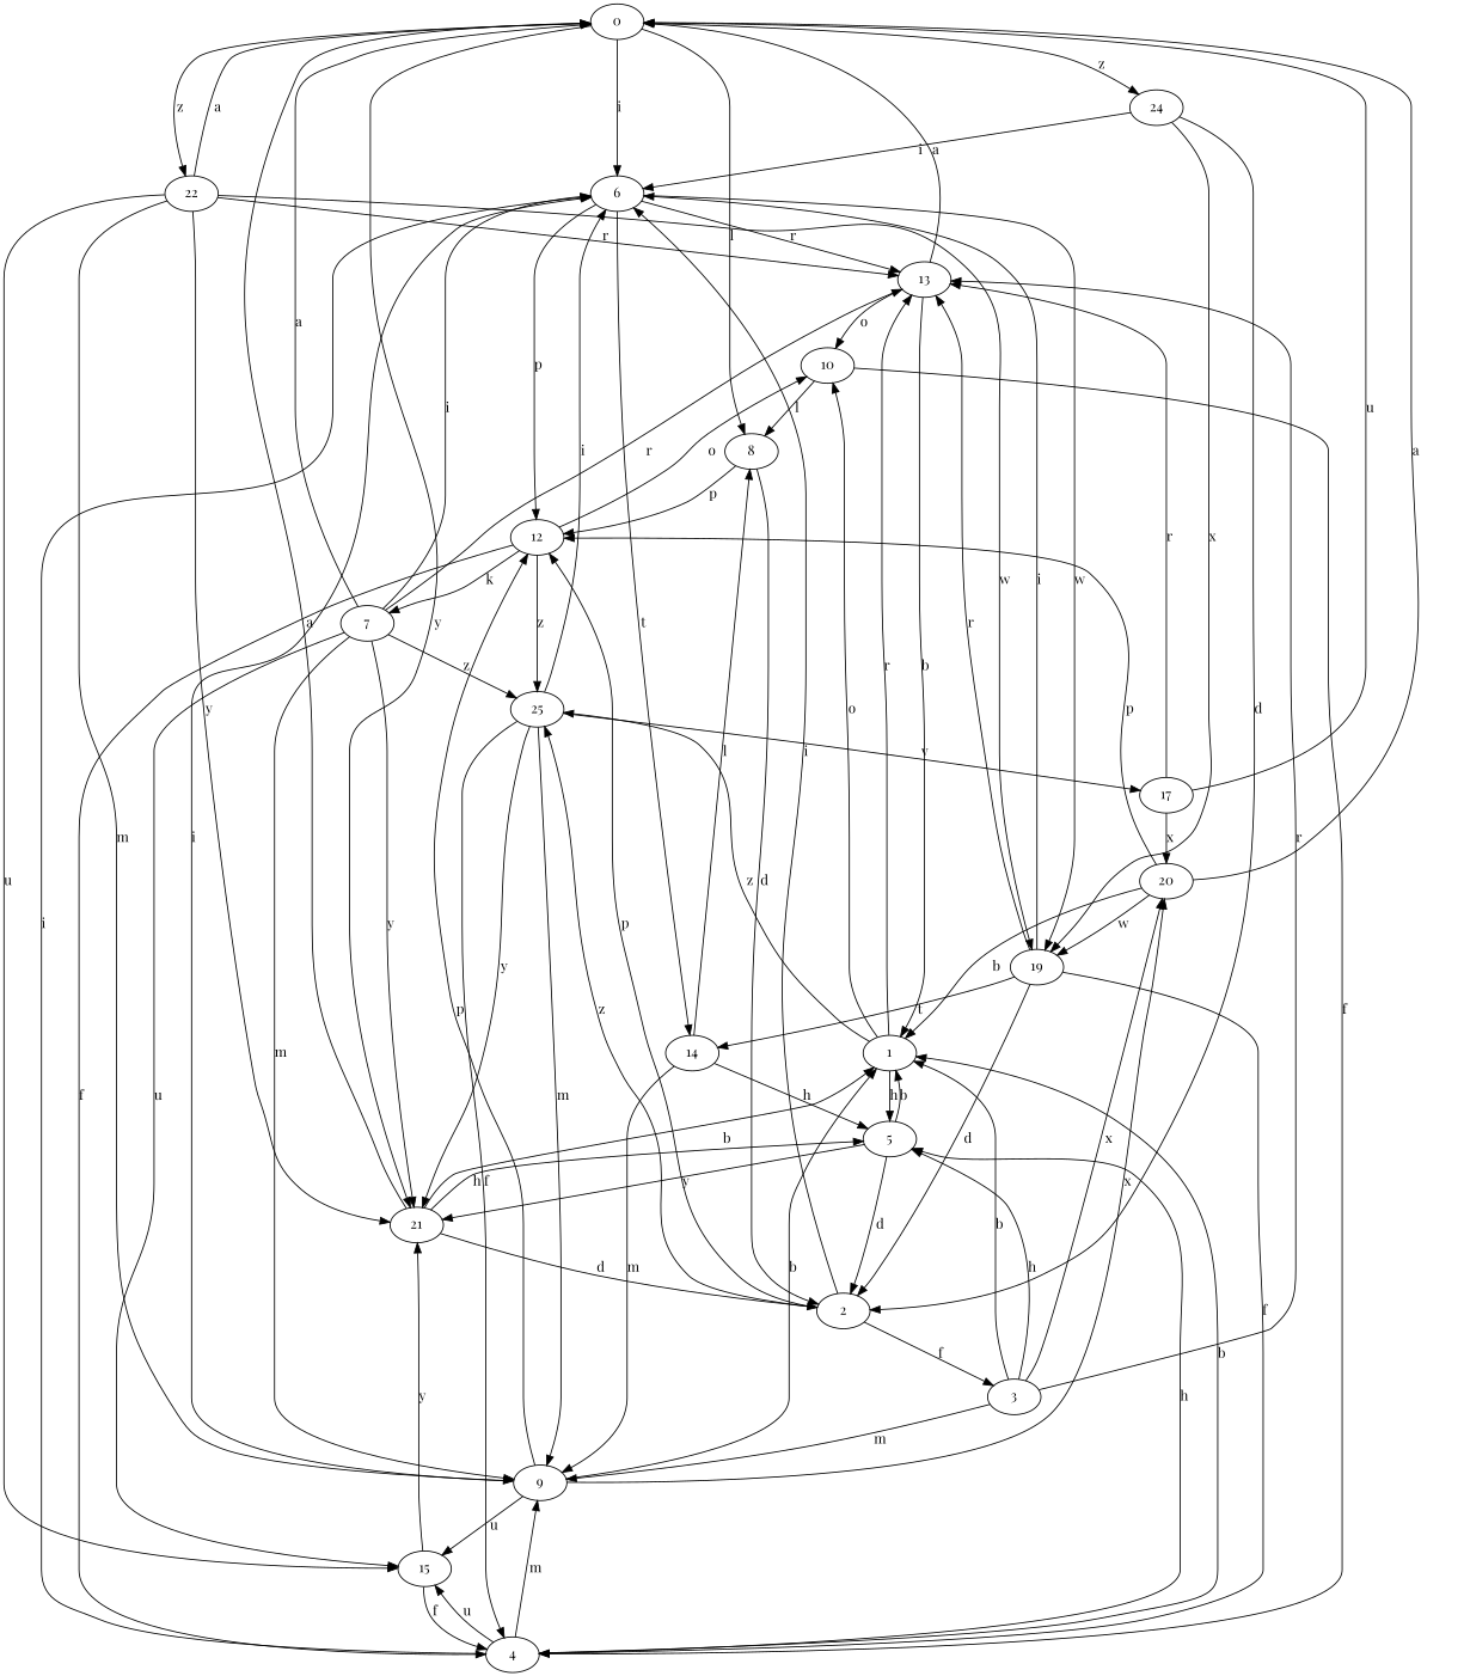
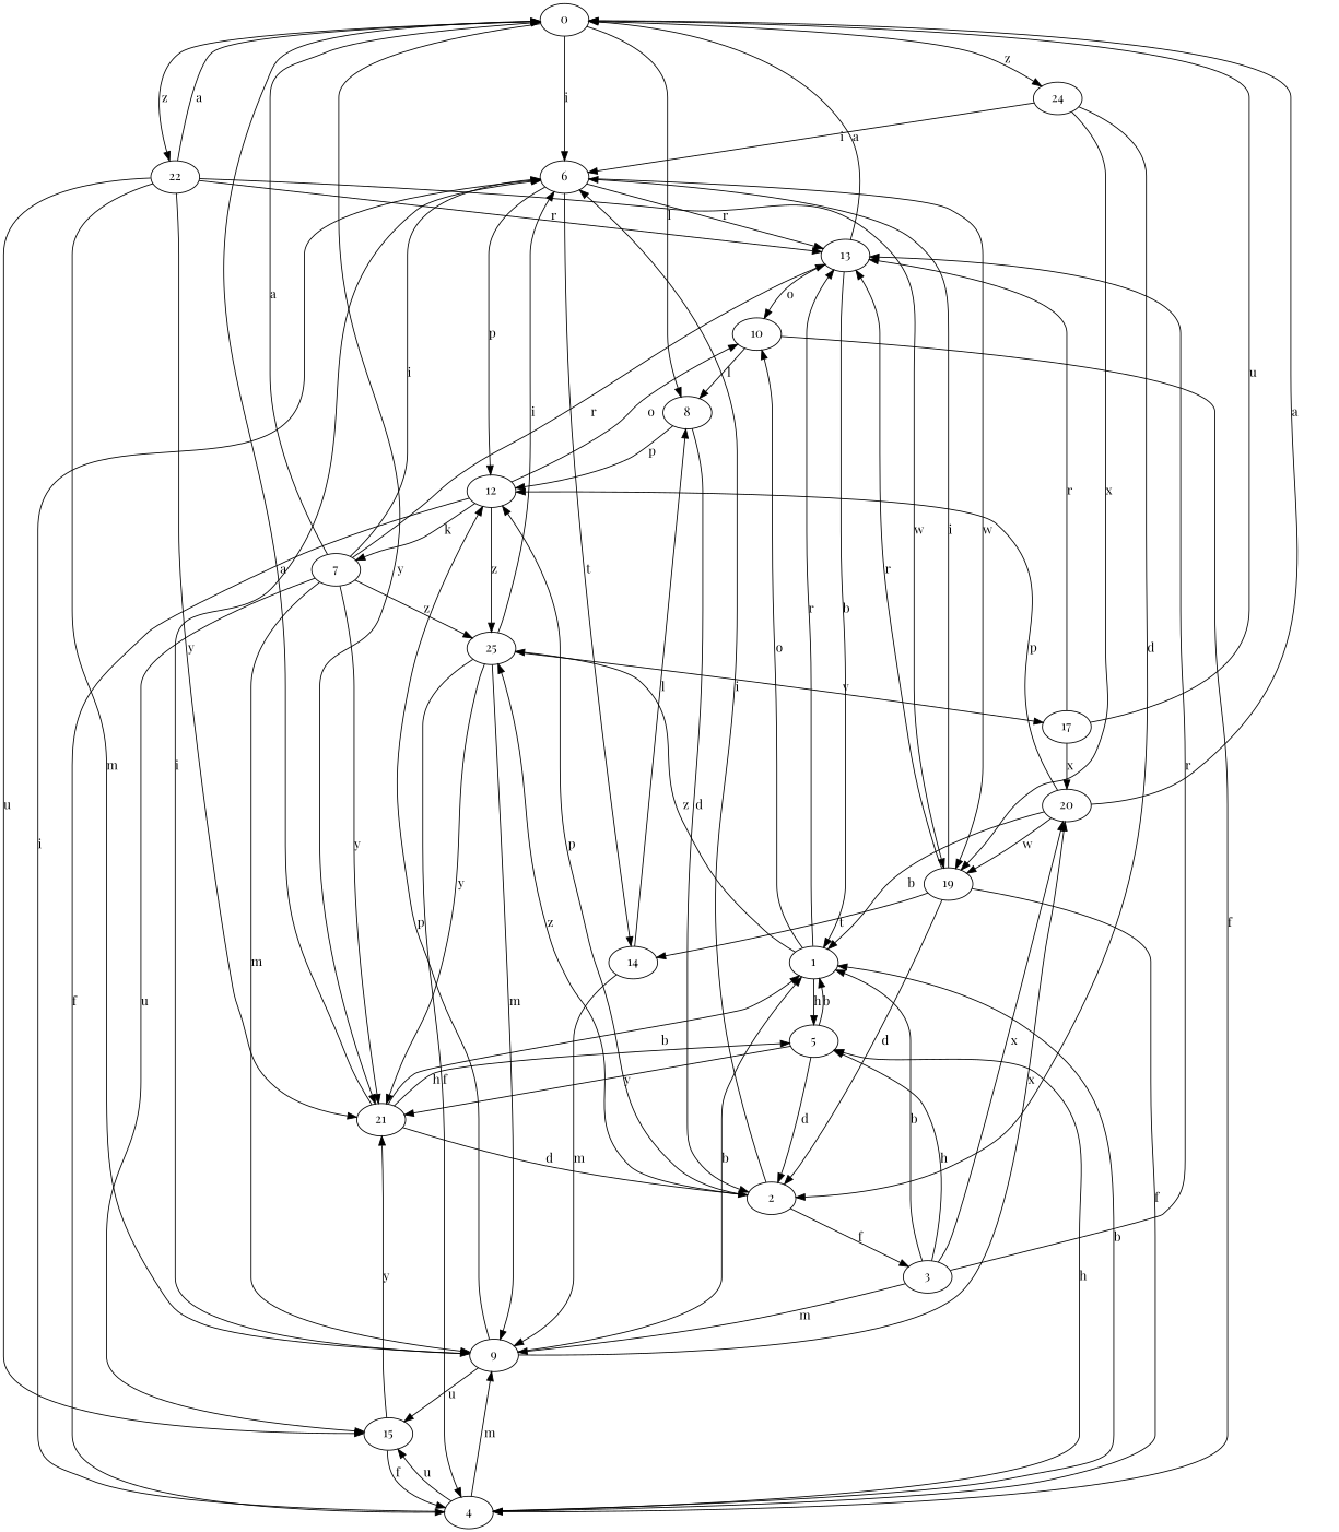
  strict digraph {
    fontname="Playfair Display"
    node [fontname="Playfair Display"]
    edge [fontname="Playfair Display"]
    0
    6
    8
    21
    22
    24
    13
    12
    14
    19
    2
    1
    5
    9
    15
    10
    25
    4
    17
    3
    20
    7
    0 -> 6 [label=i]
    0 -> 8 [label=l]
    0 -> 21 [label=y]
    0 -> 22 [label=z]
    0 -> 24 [label=z]
    6 -> 13 [label=r]
    6 -> 12 [label=p]
    6 -> 14 [label=t]
    6 -> 19 [label=w]
    8 -> 12 [label=p]
    8 -> 2 [label=d]
    21 -> 0 [label=a]
    21 -> 2 [label=d]
    21 -> 1 [label=b]
    21 -> 5 [label=h]
    22 -> 0 [label=a]
    22 -> 21 [label=y]
    22 -> 13 [label=r]
    22 -> 19 [label=w]
    22 -> 9 [label=m]
    22 -> 15 [label=u]
    24 -> 6 [label=i]
    24 -> 19 [label=x]
    24 -> 2 [label=d]
    13 -> 0 [label=a]
    13 -> 1 [label=b]
    13 -> 10 [label=o]
    12 -> 10 [label=o]
    12 -> 25 [label=z]
    12 -> 4 [label=f]
    12 -> 7 [label=k]
    14 -> 8 [label=l]
-   14 -> 5 [label=h]
    14 -> 9 [label=m]
    19 -> 6 [label=i]
    19 -> 13 [label=r]
    19 -> 14 [label=t]
    19 -> 2 [label=d]
    19 -> 4 [label=f]
    2 -> 6 [label=i]
    2 -> 12 [label=p]
    2 -> 25 [label=z]
    2 -> 3 [label=f]
    1 -> 13 [label=r]
    1 -> 5 [label=h]
    1 -> 10 [label=o]
    1 -> 25 [label=z]
    5 -> 21 [label=y]
    5 -> 2 [label=d]
    5 -> 1 [label=b]
    9 -> 6 [label=i]
    9 -> 12 [label=p]
    9 -> 1 [label=b]
    9 -> 15 [label=u]
    9 -> 20 [label=x]
    15 -> 21 [label=y]
    15 -> 4 [label=f]
    10 -> 8 [label=l]
    10 -> 4 [label=f]
    25 -> 6 [label=i]
    25 -> 21 [label=y]
    25 -> 9 [label=m]
    25 -> 4 [label=f]
    25 -> 17 [label=v]
    4 -> 6 [label=i]
    4 -> 1 [label=b]
    4 -> 5 [label=h]
    4 -> 9 [label=m]
    4 -> 15 [label=u]
    17 -> 0 [label=u]
    17 -> 13 [label=r]
    17 -> 20 [label=x]
    3 -> 13 [label=r]
    3 -> 1 [label=b]
    3 -> 5 [label=h]
    3 -> 9 [label=m]
    3 -> 20 [label=x]
    20 -> 0 [label=a]
    20 -> 12 [label=p]
    20 -> 19 [label=w]
    20 -> 1 [label=b]
    7 -> 0 [label=a]
    7 -> 6 [label=i]
    7 -> 21 [label=y]
    7 -> 13 [label=r]
    7 -> 9 [label=m]
    7 -> 15 [label=u]
    7 -> 25 [label=z]
  }
